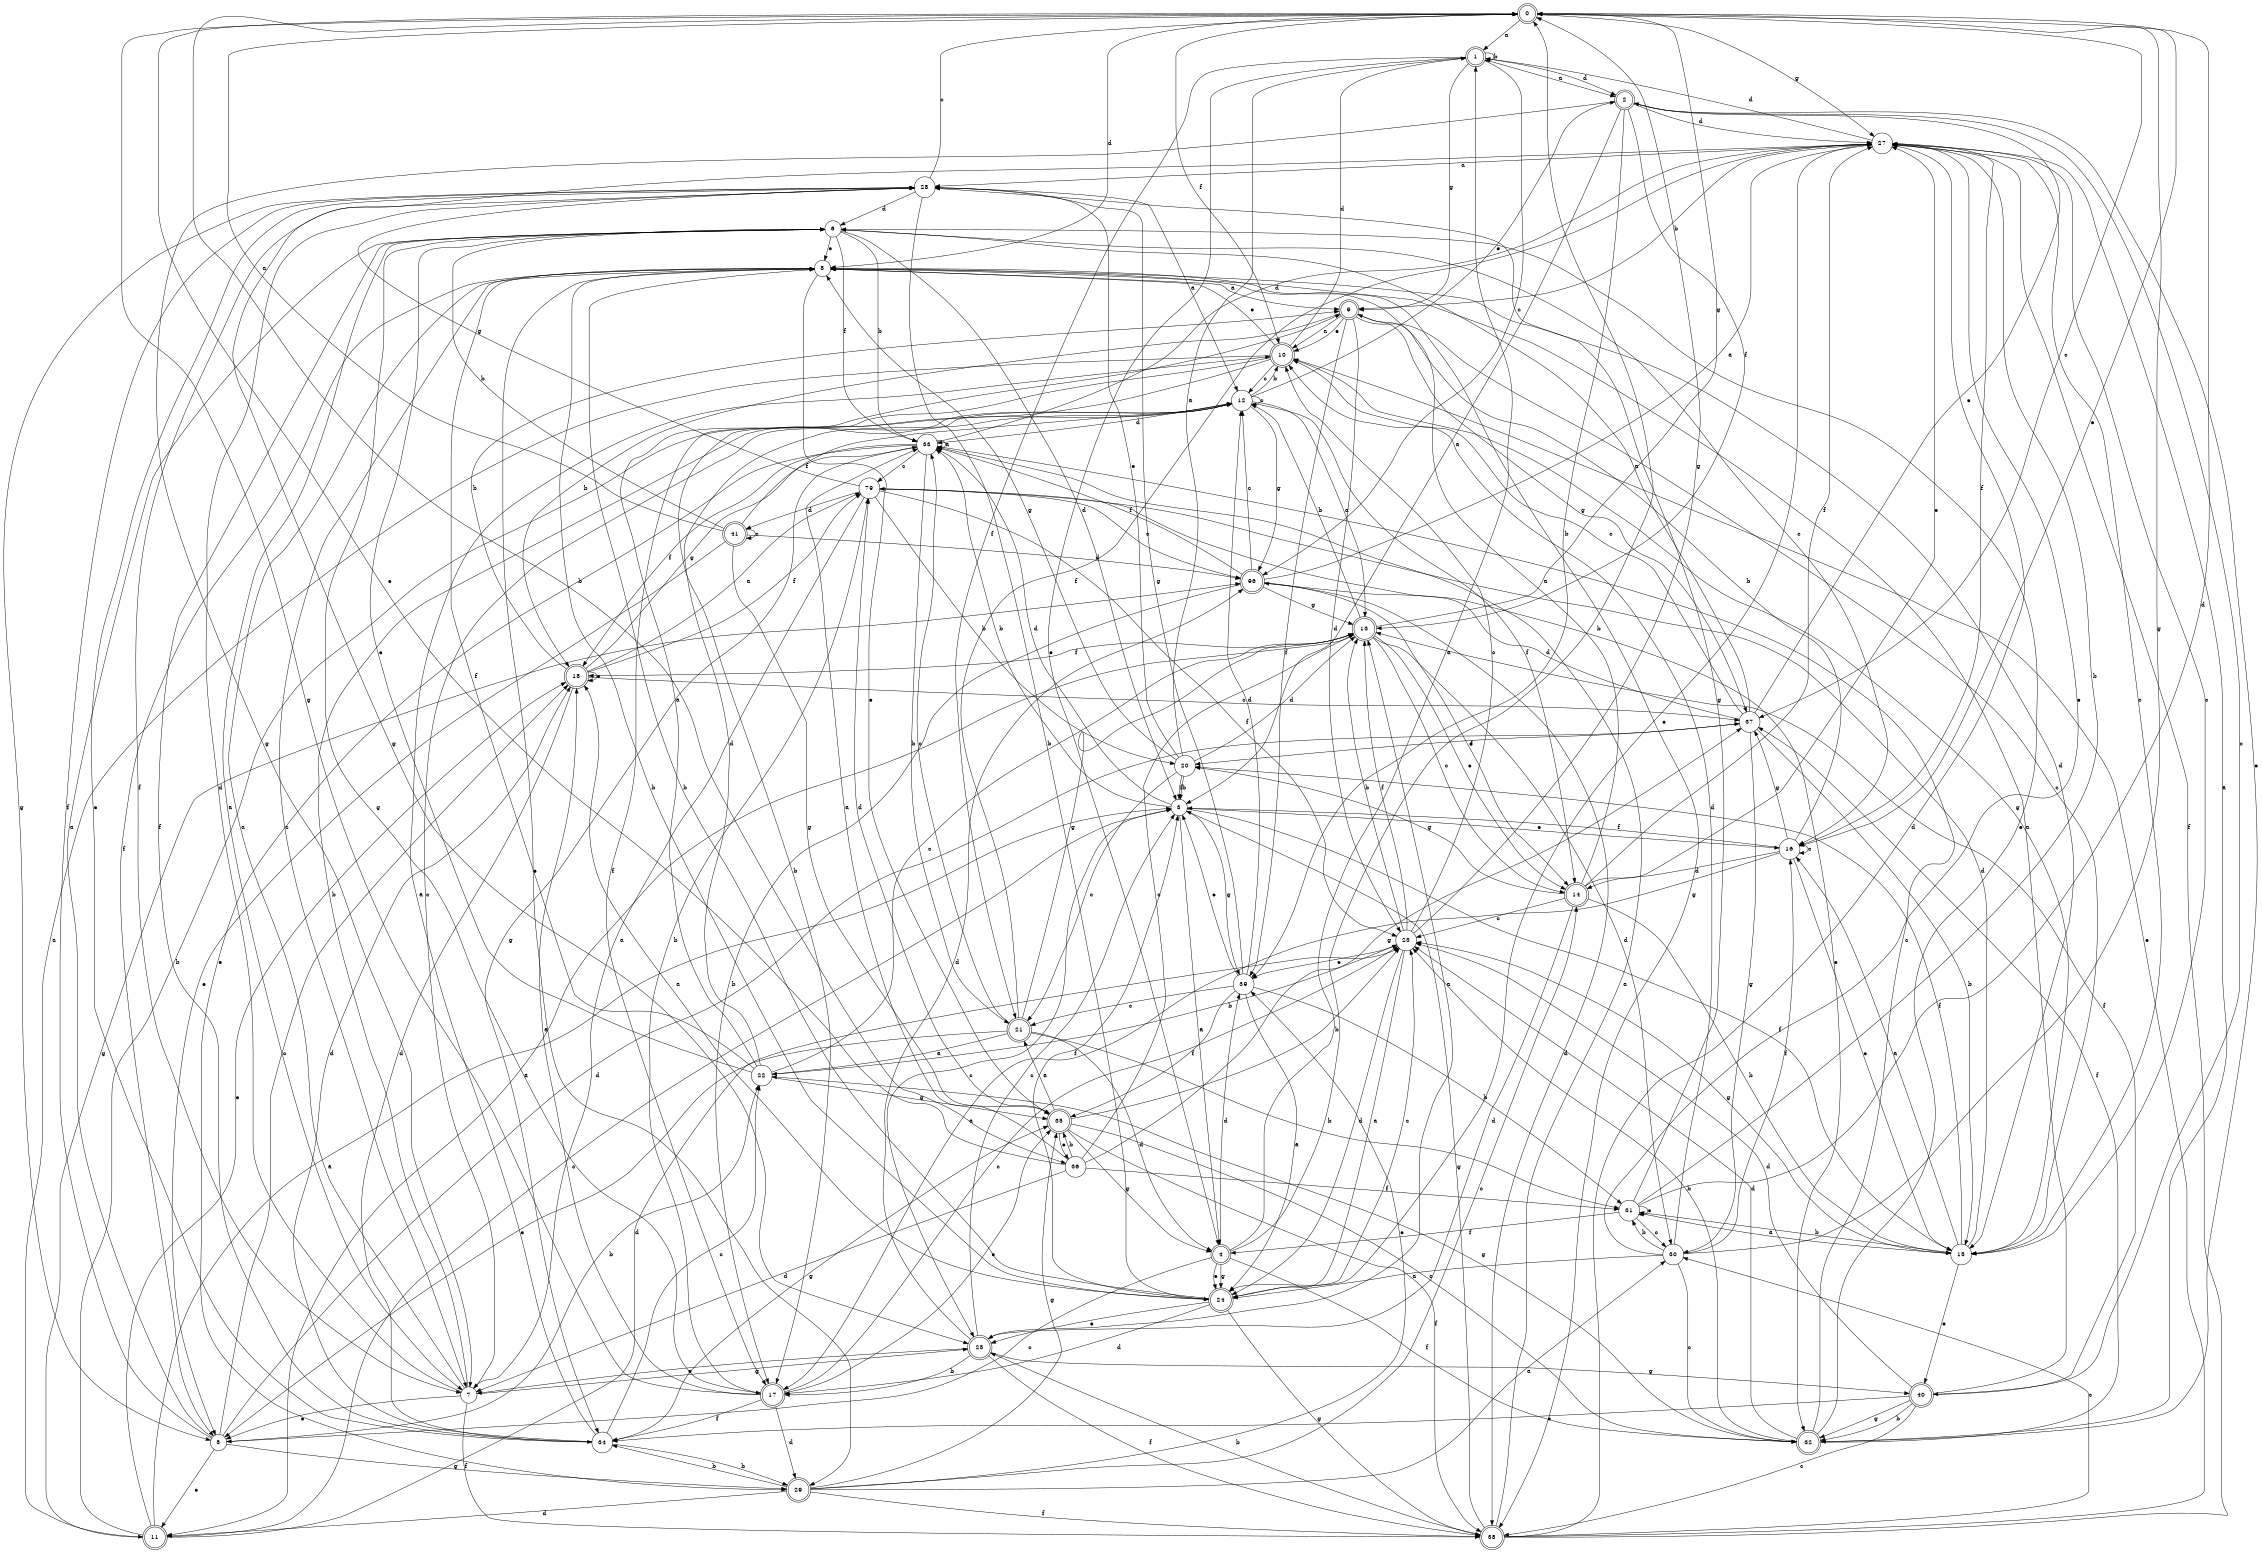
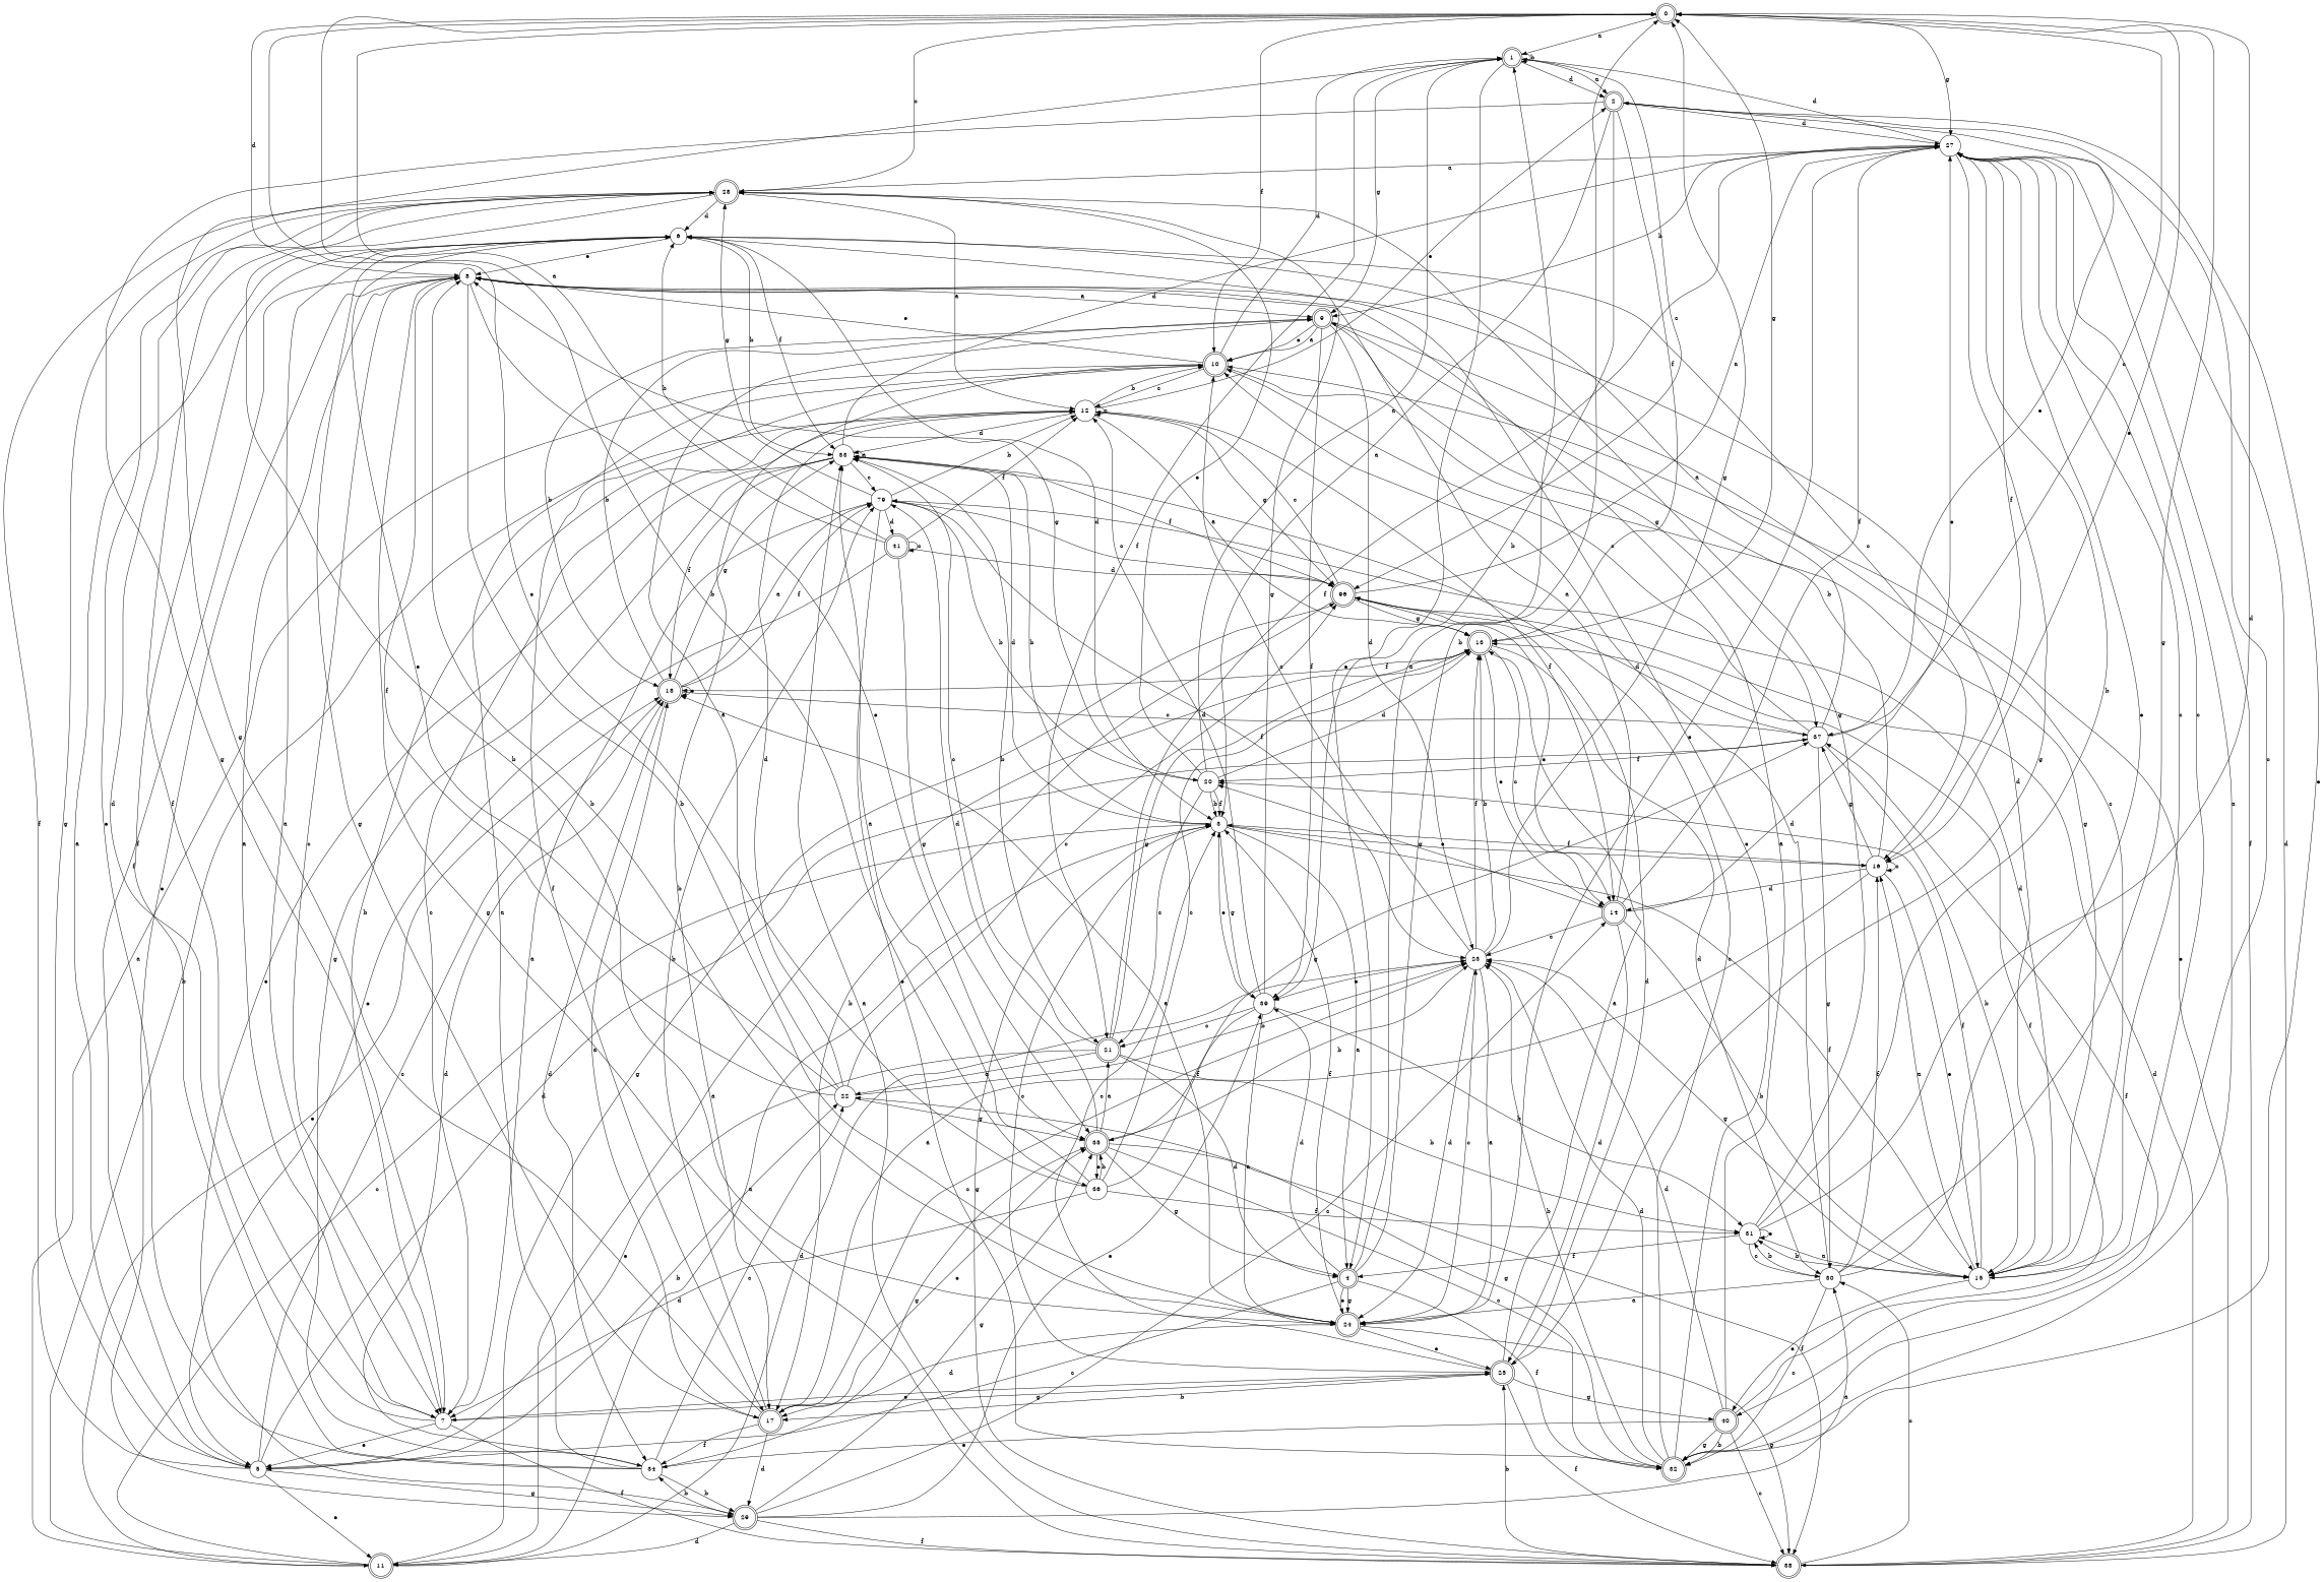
  digraph {
    rankdir=TB
    node [color=black fillcolor=white shape=doublecircle style="rounded,filled"]
    n1 [label=0]
    n2 [label=1]
    n3 [label=8 shape=circle style=filled]
    n4 [label=10]
    n5 [label=16 shape=circle style=filled]
    n6 [label=27 shape=circle style=filled]
    n7 [label=36 shape=circle style=filled]
    n8 [label=37 shape=circle style=filled]
    n9 [label=2]
    n10 [label=4]
    n11 [label=9]
    n12 [label=21]
    n13 [label=96]
    n14 [label=7 shape=circle style=filled]
    n15 [label=15 shape=circle style=filled]
    n16 [label=5 shape=circle style=filled]
    n17 [label=24]
    n18 [label=29]
    n19 [label=38]
    n20 [label=35]
    n21 [label=11]
    n22 [label=17]
    n23 [label=12 shape=circle style=filled]
    n24 [label=3 shape=circle style=filled]
    n25 [label=14]
    n26 [label=25]
-   n27 [label=28 shape=circle]
+   n27 [label=28]
    n28 [label=13]
    n29 [label=33 shape=circle style=filled]
    n30 [label=31 shape=circle style=filled]
    n31 [label=6 shape=circle]
    n32 [label=30 shape=circle style=filled]
    n33 [label=20 shape=circle style=filled]
    n34 [label=32]
    n35 [label=39 shape=circle style=filled]
    n36 [label=40]
    n37 [label=18]
    n38 [label=23 shape=circle style=filled]
    n39 [label=22 shape=circle style=filled]
    n40 [label=34 shape=circle style=filled]
    n41 [label=79 shape=circle style=filled]
    n42 [label=41]
    n1 -> n2 [label=a]
    n1 -> n3 [label=d]
    n1 -> n4 [label=f]
    n1 -> n5 [label=e]
    n1 -> n6 [label=g]
    n1 -> n7 [label=b]
    n1 -> n8 [label=c]
    n2 -> n2 [label=b]
    n2 -> n9 [label=a]
    n2 -> n9 [label=d]
    n2 -> n10 [label=e]
    n2 -> n11 [label=g]
    n2 -> n12 [label=f]
    n2 -> n13 [label=c]
    n3 -> n11 [label=a]
    n3 -> n14 [label=c]
    n3 -> n15 [label=d]
    n3 -> n16 [label=f]
    n3 -> n17 [label=b]
    n3 -> n18 [label=e]
    n3 -> n19 [label=g]
    n3 -> n20 [label=e]
    n4 -> n2 [label=d]
    n4 -> n3 [label=e]
    n4 -> n15 [label=g]
    n4 -> n21 [label=a]
    n4 -> n22 [label=b]
    n4 -> n22 [label=f]
    n4 -> n23 [label=c]
    n5 -> n5 [label=c]
    n5 -> n8 [label=g]
    n5 -> n11 [label=b]
    n5 -> n15 [label=e]
    n5 -> n22 [label=a]
    n5 -> n24 [label=f]
    n5 -> n25 [label=d]
    n6 -> n2 [label=d]
    n6 -> n5 [label=f]
    n6 -> n11 [label=b]
    n6 -> n15 [label=c]
    n6 -> n17 [label=e]
    n6 -> n26 [label=g]
    n6 -> n27 [label=a]
    n7 -> n1 [label=e]
    n7 -> n8 [label=g]
    n7 -> n14 [label=d]
    n7 -> n20 [label=b]
    n7 -> n28 [label=c]
    n7 -> n29 [label=a]
    n7 -> n30 [label=f]
    n8 -> n4 [label=c]
    n8 -> n9 [label=e]
    n8 -> n13 [label=d]
    n8 -> n15 [label=b]
    n8 -> n31 [label=a]
    n8 -> n32 [label=g]
    n8 -> n33 [label=f]
    n9 -> n6 [label=d]
    n9 -> n14 [label=g]
    n9 -> n24 [label=a]
    n9 -> n28 [label=f]
    n9 -> n34 [label=e]
    n9 -> n35 [label=b]
    n9 -> n36 [label=c]
    n10 -> n1 [label=b]
    n10 -> n2 [label=a]
    n10 -> n16 [label=c]
    n10 -> n17 [label=e]
    n10 -> n17 [label=g]
    n10 -> n34 [label=f]
    n10 -> n35 [label=d]
    n11 -> n4 [label=a]
    n11 -> n4 [label=e]
    n11 -> n8 [label=g]
    n11 -> n15 [label=c]
    n11 -> n35 [label=f]
    n11 -> n37 [label=b]
    n11 -> n38 [label=d]
    n12 -> n6 [label=f]
    n12 -> n10 [label=d]
    n12 -> n16 [label=e]
    n12 -> n28 [label=g]
    n12 -> n29 [label=c]
    n12 -> n30 [label=b]
    n12 -> n39 [label=a]
    n13 -> n6 [label=a]
    n13 -> n19 [label=d]
    n13 -> n22 [label=b]
    n13 -> n23 [label=c]
    n13 -> n25 [label=e]
    n13 -> n28 [label=g]
    n13 -> n29 [label=f]
    n14 -> n3 [label=a]
    n14 -> n16 [label=e]
    n14 -> n19 [label=f]
    n14 -> n23 [label=b]
    n14 -> n23 [label=c]
    n14 -> n26 [label=g]
    n14 -> n27 [label=d]
    n15 -> n5 [label=a]
    n15 -> n6 [label=c]
    n15 -> n30 [label=b]
    n15 -> n33 [label=f]
    n15 -> n36 [label=e]
    n15 -> n38 [label=g]
    n15 -> n41 [label=d]
    n16 -> n8 [label=d]
    n16 -> n18 [label=g]
    n16 -> n21 [label=e]
    n16 -> n27 [label=f]
    n16 -> n31 [label=a]
    n16 -> n37 [label=c]
    n16 -> n39 [label=b]
    n17 -> n3 [label=b]
    n17 -> n19 [label=g]
    n17 -> n22 [label=d]
    n17 -> n24 [label=f]
    n17 -> n26 [label=e]
    n17 -> n37 [label=a]
    n17 -> n38 [label=c]
    n18 -> n19 [label=f]
    n18 -> n20 [label=g]
    n18 -> n21 [label=d]
    n18 -> n25 [label=c]
    n18 -> n32 [label=a]
    n18 -> n35 [label=e]
    n18 -> n40 [label=b]
    n19 -> n4 [label=e]
    n19 -> n6 [label=d]
    n19 -> n6 [label=f]
    n19 -> n24 [label=g]
    n19 -> n26 [label=b]
    n19 -> n29 [label=a]
    n19 -> n32 [label=c]
    n20 -> n7 [label=e]
    n20 -> n10 [label=g]
    n20 -> n12 [label=a]
    n20 -> n19 [label=f]
    n20 -> n34 [label=c]
    n20 -> n38 [label=b]
    n20 -> n41 [label=d]
    n21 -> n13 [label=g]
    n21 -> n23 [label=b]
    n21 -> n24 [label=a]
    n21 -> n24 [label=c]
    n21 -> n37 [label=e]
    n21 -> n38 [label=d]
-   n22 -> n1 [label=g]
+   n22 -> n2 [label=g]
    n22 -> n18 [label=d]
    n22 -> n20 [label=e]
    n22 -> n37 [label=a]
    n22 -> n38 [label=c]
    n22 -> n40 [label=f]
    n22 -> n41 [label=b]
    n23 -> n4 [label=b]
    n23 -> n9 [label=e]
    n23 -> n13 [label=g]
    n23 -> n23 [label=c]
    n23 -> n25 [label=f]
    n23 -> n28 [label=a]
    n23 -> n29 [label=d]
    n24 -> n5 [label=e]
    n24 -> n10 [label=a]
    n24 -> n15 [label=f]
    n24 -> n26 [label=c]
    n24 -> n29 [label=b]
    n24 -> n29 [label=d]
    n24 -> n35 [label=g]
    n25 -> n3 [label=a]
    n25 -> n6 [label=e]
    n25 -> n6 [label=f]
    n25 -> n15 [label=b]
    n25 -> n26 [label=d]
    n25 -> n33 [label=g]
    n25 -> n38 [label=c]
    n26 -> n13 [label=d]
    n26 -> n14 [label=e]
    n26 -> n19 [label=f]
    n26 -> n22 [label=b]
    n26 -> n24 [label=c]
    n26 -> n28 [label=a]
    n26 -> n36 [label=g]
    n27 -> n1 [label=c]
    n27 -> n14 [label=f]
    n27 -> n16 [label=g]
    n27 -> n17 [label=b]
    n27 -> n23 [label=a]
    n27 -> n31 [label=d]
    n28 -> n1 [label=g]
    n28 -> n21 [label=a]
-   n28 -> n23 [label=b]
+   n41 -> n23 [label=b]
    n28 -> n25 [label=c]
    n28 -> n25 [label=e]
    n28 -> n32 [label=d]
    n28 -> n37 [label=f]
    n29 -> n6 [label=d]
    n29 -> n12 [label=b]
    n29 -> n18 [label=e]
    n29 -> n29 [label=a]
    n29 -> n37 [label=f]
    n29 -> n40 [label=g]
    n29 -> n41 [label=c]
    n30 -> n1 [label=d]
    n30 -> n6 [label=b]
    n30 -> n10 [label=f]
    n30 -> n15 [label=a]
    n30 -> n27 [label=g]
    n30 -> n30 [label=e]
    n30 -> n32 [label=c]
    n31 -> n3 [label=e]
    n31 -> n5 [label=c]
    n31 -> n14 [label=a]
    n31 -> n22 [label=g]
    n31 -> n24 [label=d]
    n31 -> n29 [label=b]
    n31 -> n29 [label=f]
    n32 -> n1 [label=g]
    n32 -> n4 [label=d]
    n32 -> n5 [label=f]
    n32 -> n6 [label=e]
    n32 -> n17 [label=a]
    n32 -> n30 [label=b]
    n32 -> n34 [label=c]
    n33 -> n2 [label=a]
    n33 -> n3 [label=g]
    n33 -> n12 [label=c]
    n33 -> n24 [label=b]
    n33 -> n24 [label=f]
    n33 -> n27 [label=e]
    n33 -> n28 [label=d]
    n34 -> n6 [label=a]
    n34 -> n8 [label=f]
    n34 -> n29 [label=c]
    n34 -> n31 [label=e]
    n34 -> n38 [label=b]
    n34 -> n38 [label=d]
    n34 -> n39 [label=g]
    n35 -> n12 [label=c]
    n35 -> n17 [label=a]
    n35 -> n20 [label=f]
    n35 -> n23 [label=d]
    n35 -> n24 [label=e]
    n35 -> n27 [label=g]
    n35 -> n30 [label=b]
    n36 -> n3 [label=a]
    n36 -> n19 [label=c]
    n36 -> n28 [label=f]
    n36 -> n34 [label=b]
    n36 -> n34 [label=g]
    n36 -> n38 [label=d]
    n36 -> n40 [label=e]
    n37 -> n8 [label=c]
    n37 -> n11 [label=b]
    n37 -> n29 [label=g]
    n37 -> n37 [label=e]
    n37 -> n40 [label=d]
    n37 -> n41 [label=a]
    n37 -> n41 [label=f]
    n38 -> n1 [label=g]
    n38 -> n4 [label=c]
    n38 -> n17 [label=a]
    n38 -> n17 [label=d]
    n38 -> n28 [label=b]
    n38 -> n28 [label=f]
    n38 -> n35 [label=e]
    n39 -> n3 [label=f]
    n39 -> n11 [label=a]
    n39 -> n20 [label=g]
    n39 -> n23 [label=d]
-   n39 -> n28 [label=c]
+   n39 -> n13 [label=c]
    n39 -> n31 [label=e]
    n39 -> n38 [label=b]
    n40 -> n4 [label=a]
    n40 -> n18 [label=b]
    n40 -> n20 [label=g]
    n40 -> n27 [label=e]
    n40 -> n31 [label=f]
    n40 -> n37 [label=d]
    n40 -> n39 [label=c]
    n41 -> n13 [label=c]
    n41 -> n14 [label=a]
    n41 -> n27 [label=g]
    n41 -> n33 [label=b]
    n41 -> n34 [label=e]
    n41 -> n38 [label=f]
    n41 -> n42 [label=d]
    n42 -> n1 [label=a]
    n42 -> n13 [label=d]
    n42 -> n16 [label=e]
    n42 -> n20 [label=g]
    n42 -> n23 [label=f]
    n42 -> n31 [label=b]
    n42 -> n42 [label=c]
  }
